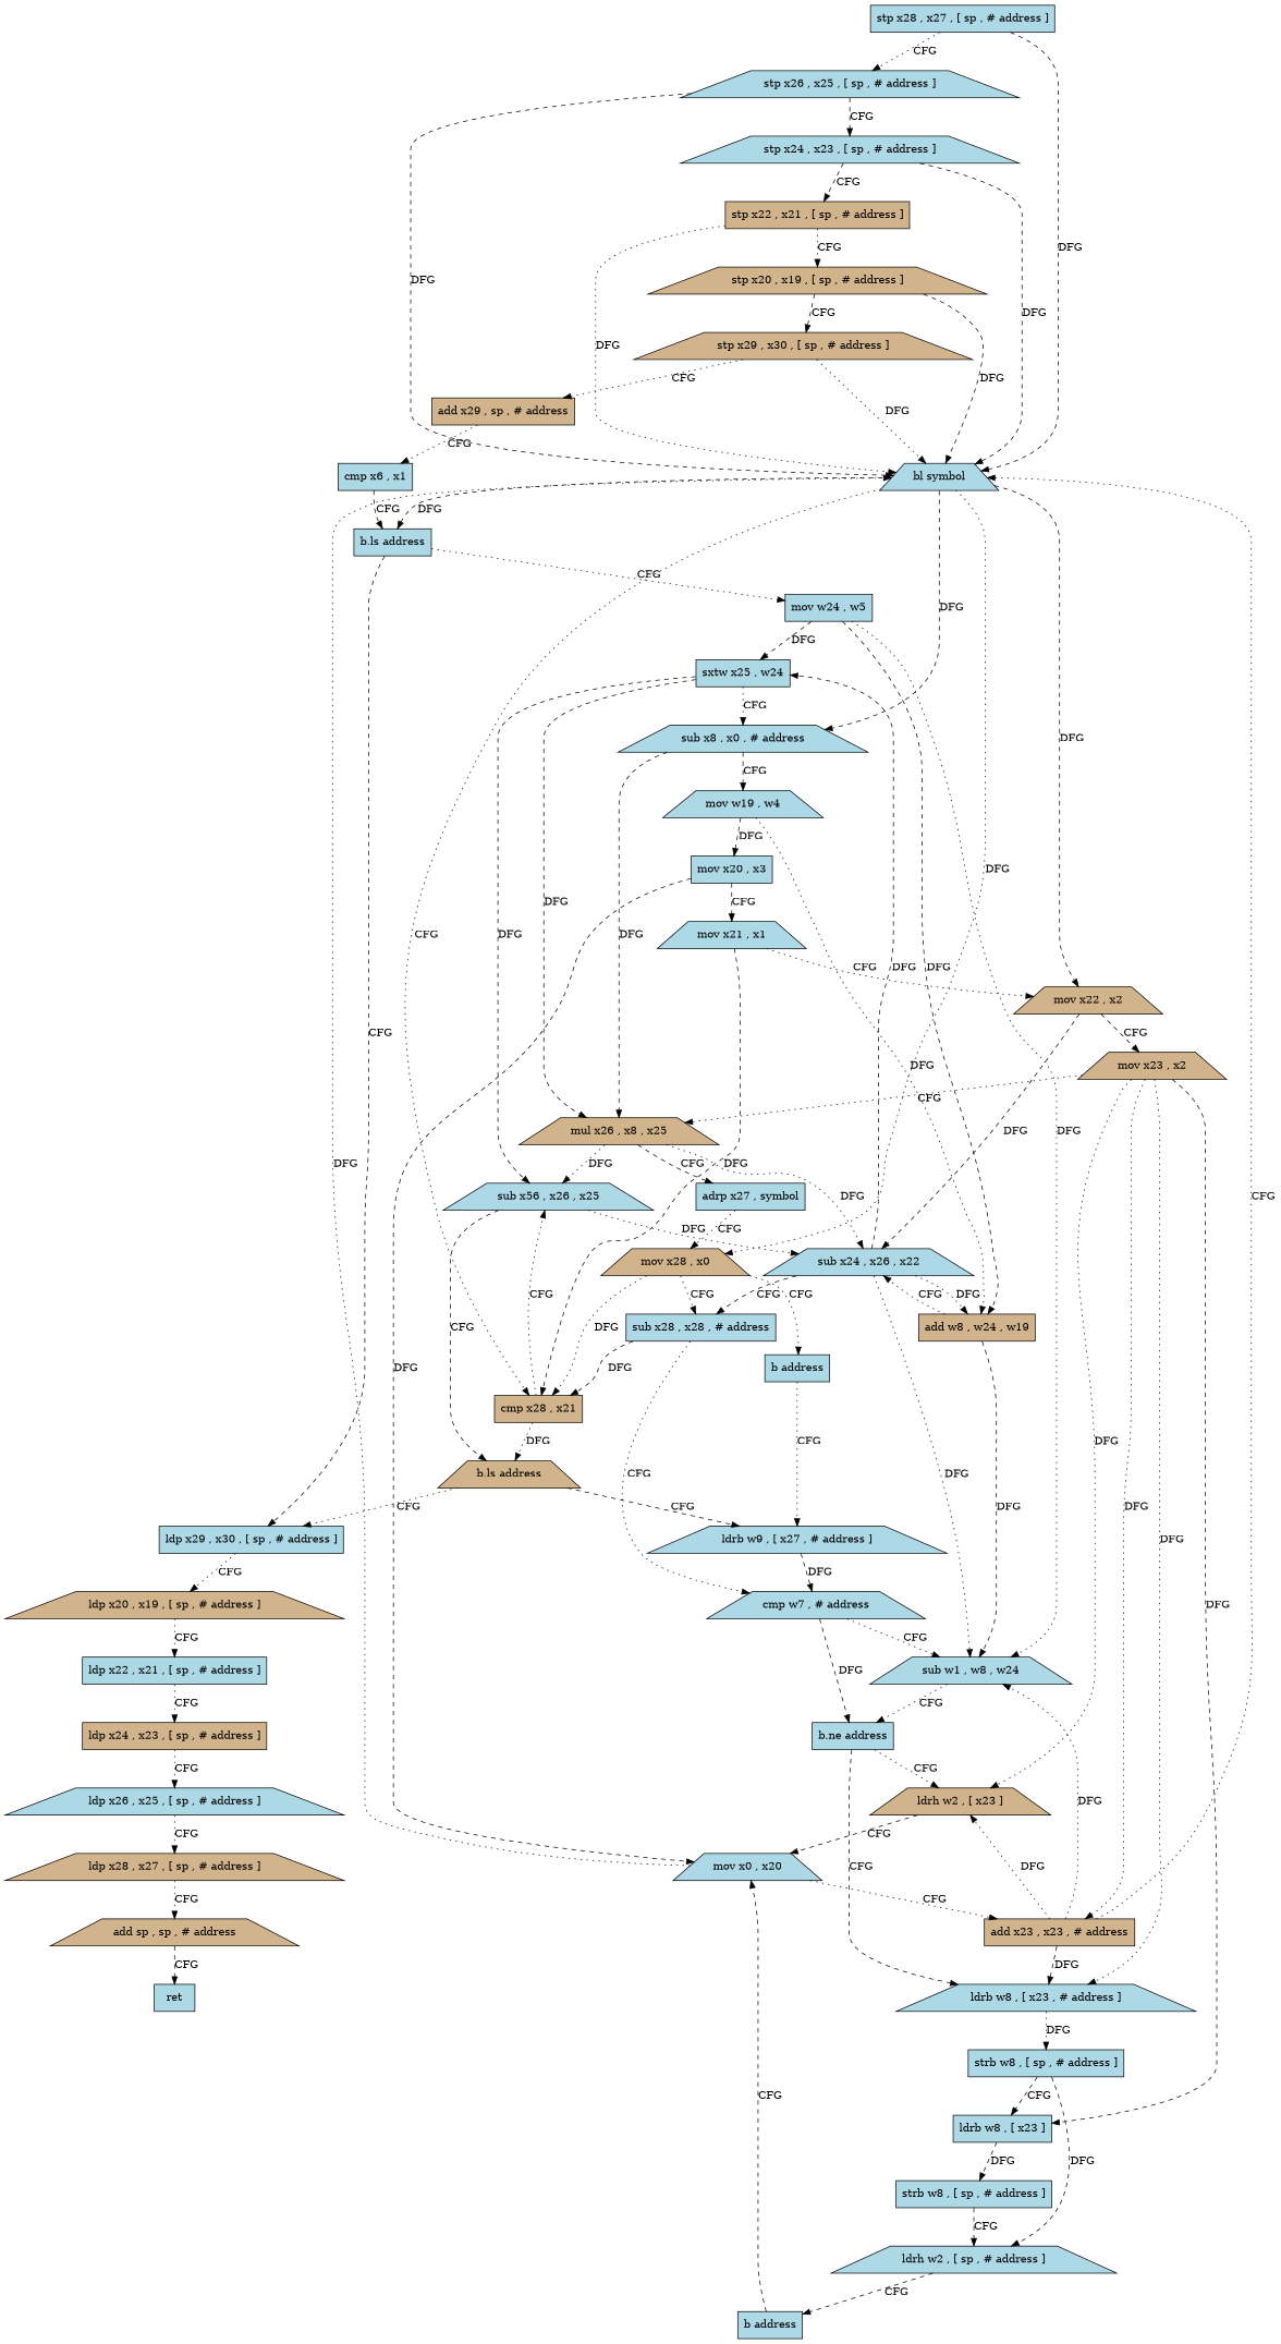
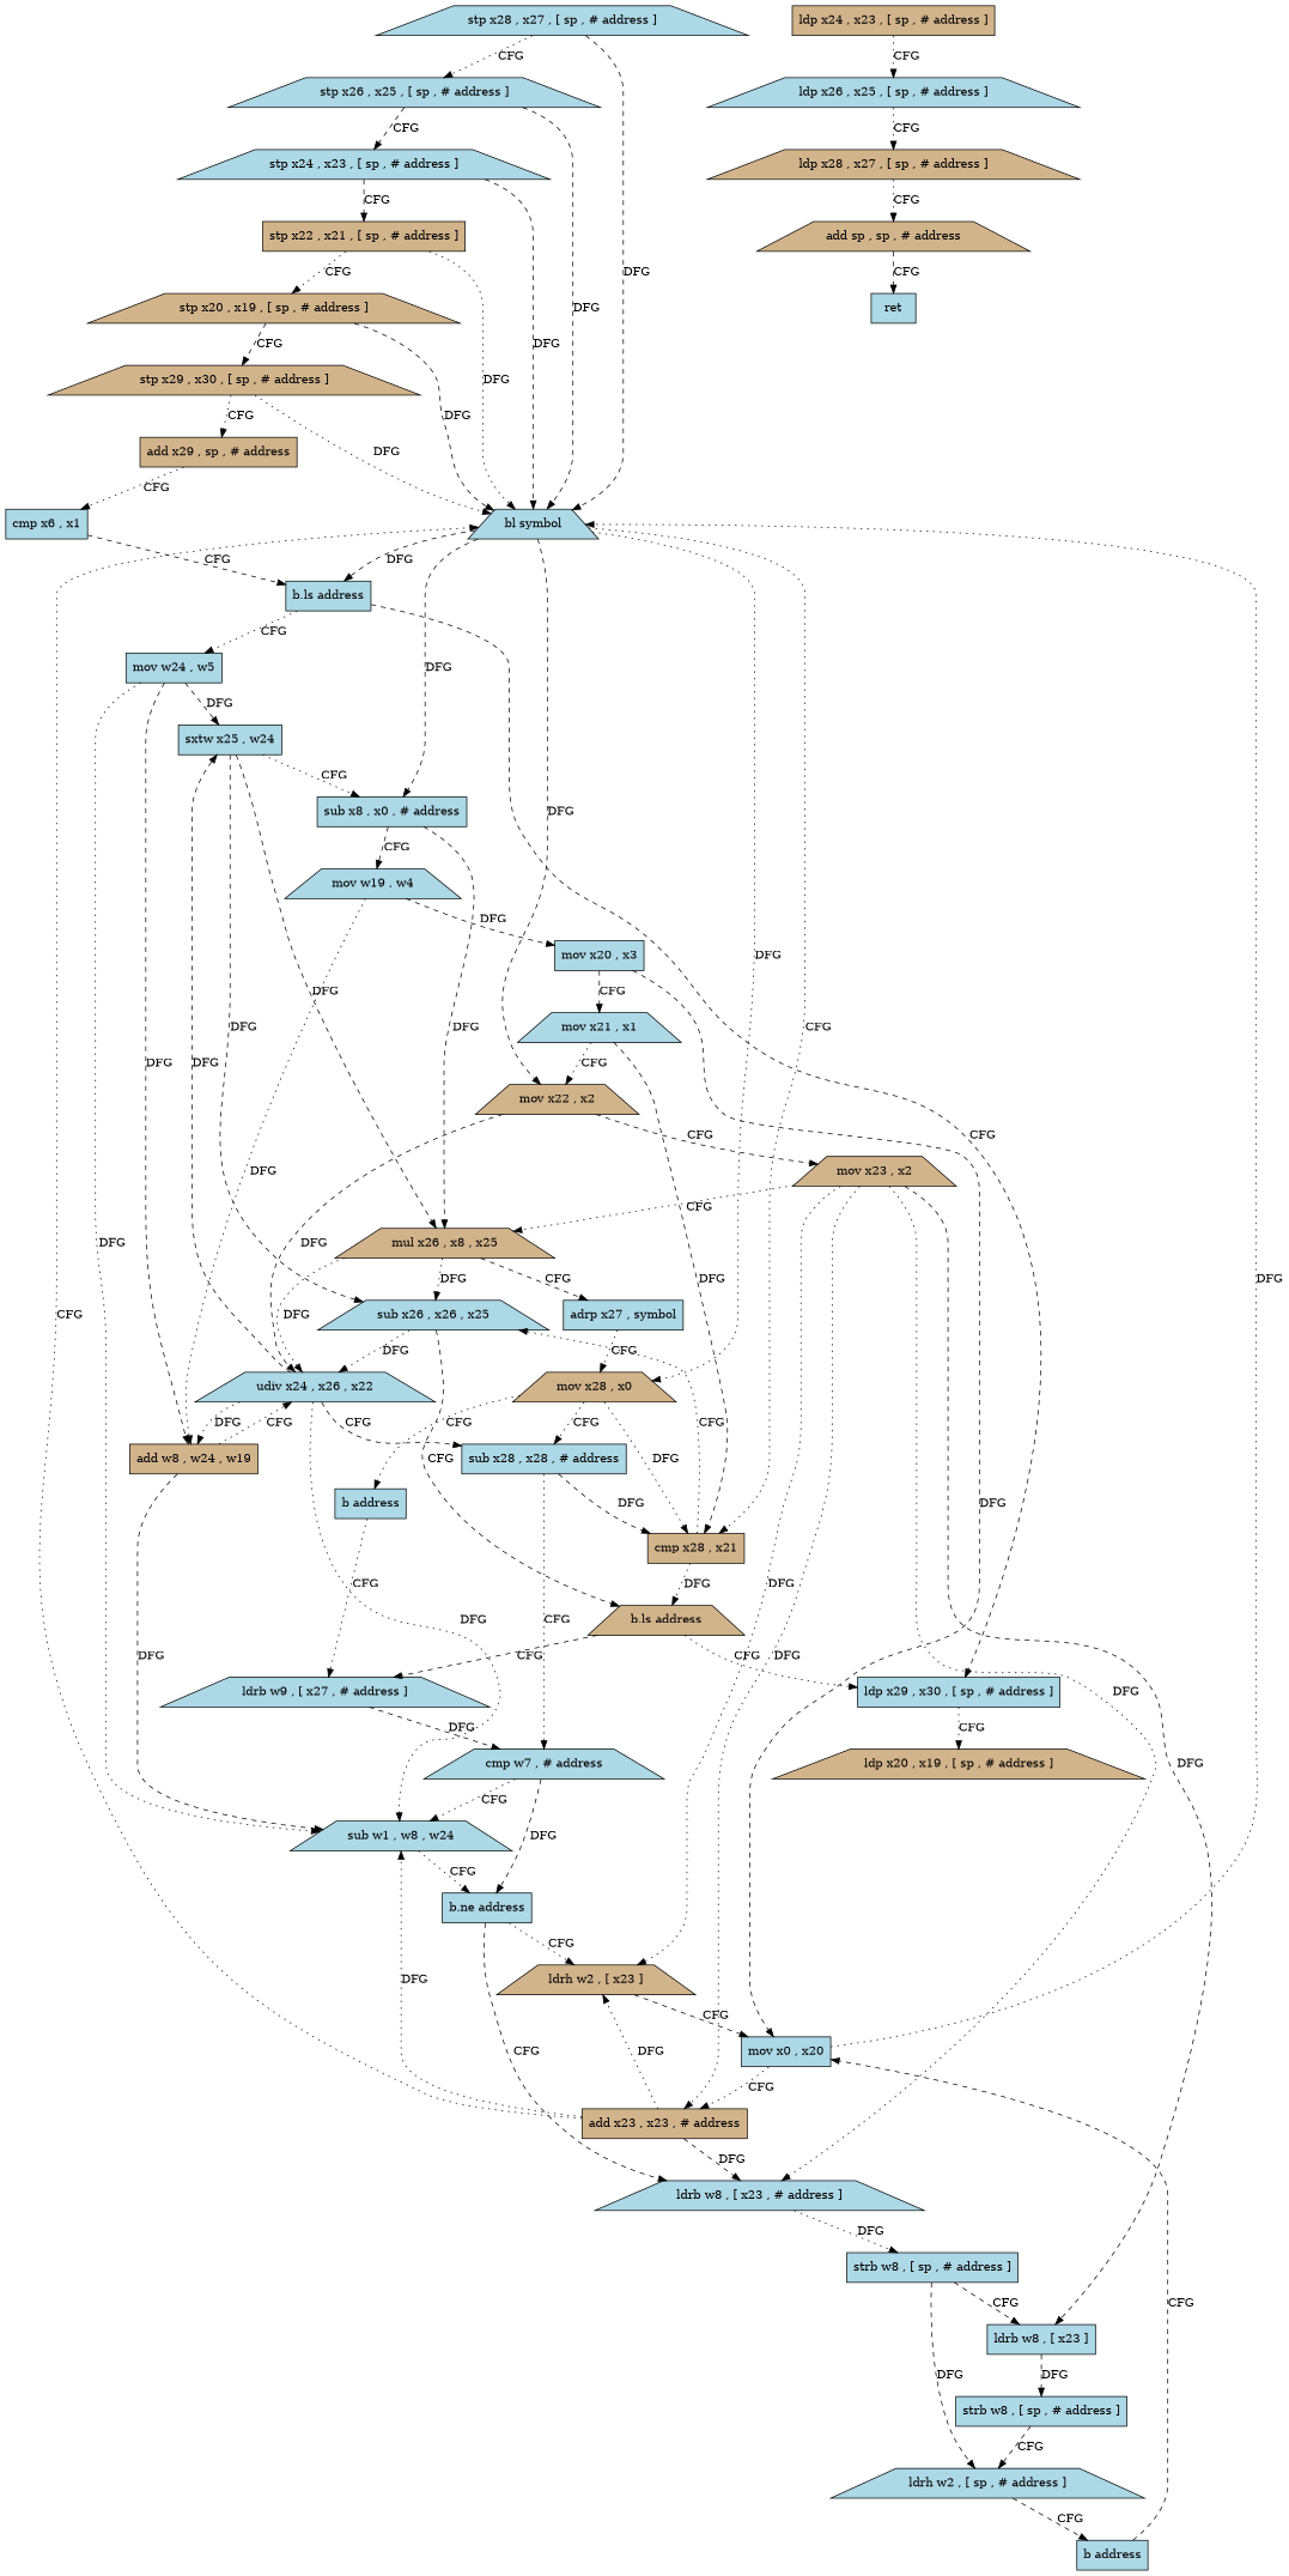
  digraph {
    node [fillcolor=lightblue shape=trapezium style=filled]
    edge [style=dotted]
-   n1 [label="stp x28 , x27 , [ sp , # address ]" shape=box]
+   n1 [label="stp x28 , x27 , [ sp , # address ]"]
    n2 [label="stp x26 , x25 , [ sp , # address ]"]
    n3 [label="bl symbol"]
    n4 [label="stp x24 , x23 , [ sp , # address ]"]
    n5 [label="b.ls address" shape=box]
-   n6 [label="sub x8 , x0 , # address"]
+   n6 [label="sub x8 , x0 , # address" shape=box]
    n7 [fillcolor=tan label="mov x22 , x2"]
    n8 [fillcolor=tan label="cmp x28 , x21" shape=box]
    n9 [fillcolor=tan label="mov x28 , x0"]
    n10 [fillcolor=tan label="stp x22 , x21 , [ sp , # address ]" shape=box]
    n11 [fillcolor=tan label="stp x20 , x19 , [ sp , # address ]"]
    n12 [fillcolor=tan label="stp x29 , x30 , [ sp , # address ]"]
    n13 [fillcolor=tan label="add x29 , sp , # address" shape=box]
    n14 [label="cmp x6 , x1" shape=box]
    n15 [label="ldp x29 , x30 , [ sp , # address ]" shape=box]
    n16 [label="mov w24 , w5" shape=box]
    n17 [fillcolor=tan label="ldp x20 , x19 , [ sp , # address ]"]
    n18 [label="sxtw x25 , w24" shape=box]
    n19 [fillcolor=tan label="add w8 , w24 , w19" shape=box]
    n20 [label="sub w1 , w8 , w24"]
-   n21 [label="ldp x22 , x21 , [ sp , # address ]" shape=box]
    n22 [fillcolor=tan label="mul x26 , x8 , x25"]
-   n23 [label="sub x56 , x26 , x25"]
-   n24 [label="sub x24 , x26 , x22"]
+   n23 [label="sub x26 , x26 , x25"]
+   n24 [label="udiv x24 , x26 , x22"]
    n25 [label="b.ne address" shape=box]
    n26 [fillcolor=tan label="ldp x24 , x23 , [ sp , # address ]" shape=box]
    n27 [label="ldp x26 , x25 , [ sp , # address ]"]
    n28 [fillcolor=tan label="ldp x28 , x27 , [ sp , # address ]"]
    n29 [fillcolor=tan label="add sp , sp , # address"]
    n30 [label=ret shape=box]
    n31 [label="mov w19 , w4"]
    n32 [label="adrp x27 , symbol" shape=box]
    n33 [fillcolor=tan label="b.ls address"]
    n34 [label="mov x20 , x3" shape=box]
    n35 [label="mov x21 , x1"]
-   n36 [label="mov x0 , x20"]
+   n36 [label="mov x0 , x20" shape=box]
    n37 [fillcolor=tan label="add x23 , x23 , # address" shape=box]
    n38 [fillcolor=tan label="mov x23 , x2"]
    n39 [fillcolor=tan label="ldrh w2 , [ x23 ]"]
    n40 [label="ldrb w8 , [ x23 , # address ]"]
    n41 [label="ldrb w8 , [ x23 ]" shape=box]
    n42 [label="sub x28 , x28 , # address" shape=box]
    n43 [label="strb w8 , [ sp , # address ]" shape=box]
    n44 [label="strb w8 , [ sp , # address ]" shape=box]
    n45 [label="b address" shape=box]
    n46 [label="ldrb w9 , [ x27 , # address ]"]
    n47 [label="cmp w7 , # address"]
    n48 [label="ldrh w2 , [ sp , # address ]"]
    n49 [label="b address" shape=box]
    n1 -> n2 [label=CFG]
    n1 -> n3 [label=DFG style=dashed]
    n2 -> n3 [label=DFG style=dashed]
    n2 -> n4 [label=CFG style=dashed]
    n3 -> n5 [label=DFG style=dashed]
    n3 -> n6 [label=DFG style=dashed]
    n3 -> n7 [label=DFG style=dashed]
    n3 -> n8 [label=CFG]
    n3 -> n9 [label=DFG]
    n4 -> n3 [label=DFG style=dashed]
    n4 -> n10 [label=CFG style=dashed]
    n5 -> n15 [label=CFG style=dashed]
    n5 -> n16 [label=CFG]
    n6 -> n22 [label=DFG style=dashed]
    n6 -> n31 [label=CFG style=dashed]
    n7 -> n24 [label=DFG style=dashed]
    n7 -> n38 [label=CFG style=dashed]
    n8 -> n23 [label=CFG]
    n8 -> n33 [label=DFG]
    n9 -> n8 [label=DFG]
    n9 -> n42 [label=CFG]
    n9 -> n45 [label=CFG]
    n10 -> n3 [label=DFG]
    n10 -> n11 [label=CFG]
    n11 -> n3 [label=DFG style=dashed]
    n11 -> n12 [label=CFG style=dashed]
    n12 -> n3 [label=DFG]
    n12 -> n13 [label=CFG]
    n13 -> n14 [label=CFG]
    n14 -> n5 [label=CFG style=dashed]
    n15 -> n17 [label=CFG]
    n16 -> n18 [label=DFG style=dashed]
    n16 -> n19 [label=DFG style=dashed]
    n16 -> n20 [label=DFG]
-   n17 -> n21 [label=CFG]
    n18 -> n6 [label=CFG]
    n18 -> n22 [label=DFG style=dashed]
    n18 -> n23 [label=DFG style=dashed]
    n19 -> n20 [label=DFG style=dashed]
    n19 -> n24 [label=CFG]
    n20 -> n25 [label=CFG]
-   n21 -> n26 [label=CFG]
    n22 -> n23 [label=DFG]
    n22 -> n24 [label=DFG]
    n22 -> n32 [label=CFG style=dashed]
    n23 -> n24 [label=DFG]
    n23 -> n33 [label=CFG style=dashed]
    n24 -> n18 [label=DFG style=dashed]
    n24 -> n19 [label=DFG]
    n24 -> n20 [label=DFG]
    n24 -> n42 [label=CFG style=dashed]
    n25 -> n39 [label=CFG]
    n25 -> n40 [label=CFG style=dashed]
    n26 -> n27 [label=CFG]
    n27 -> n28 [label=CFG]
    n28 -> n29 [label=CFG]
    n29 -> n30 [label=CFG style=dashed]
    n31 -> n19 [label=DFG]
    n31 -> n34 [label=DFG style=dashed]
    n32 -> n9 [label=CFG]
    n33 -> n15 [label=CFG]
    n33 -> n46 [label=CFG style=dashed]
    n34 -> n35 [label=CFG style=dashed]
    n34 -> n36 [label=DFG style=dashed]
    n35 -> n7 [label=CFG]
    n35 -> n8 [label=DFG style=dashed]
    n36 -> n3 [label=DFG]
    n36 -> n37 [label=CFG]
    n37 -> n3 [label=CFG]
    n37 -> n20 [label=DFG]
    n37 -> n39 [label=DFG]
    n37 -> n40 [label=DFG style=dashed]
    n38 -> n22 [label=CFG]
    n38 -> n37 [label=DFG]
    n38 -> n39 [label=DFG]
    n38 -> n40 [label=DFG]
    n38 -> n41 [label=DFG style=dashed]
    n39 -> n36 [label=CFG style=dashed]
    n40 -> n43 [label=DFG]
    n41 -> n44 [label=DFG style=dashed]
    n42 -> n8 [label=DFG style=dashed]
    n42 -> n47 [label=CFG]
    n43 -> n41 [label=CFG style=dashed]
    n43 -> n48 [label=DFG style=dashed]
    n44 -> n48 [label=CFG style=dashed]
    n45 -> n46 [label=CFG]
    n46 -> n47 [label=DFG style=dashed]
    n47 -> n20 [label=CFG]
    n47 -> n25 [label=DFG style=dashed]
    n48 -> n49 [label=CFG style=dashed]
    n49 -> n36 [label=CFG style=dashed]
  }
